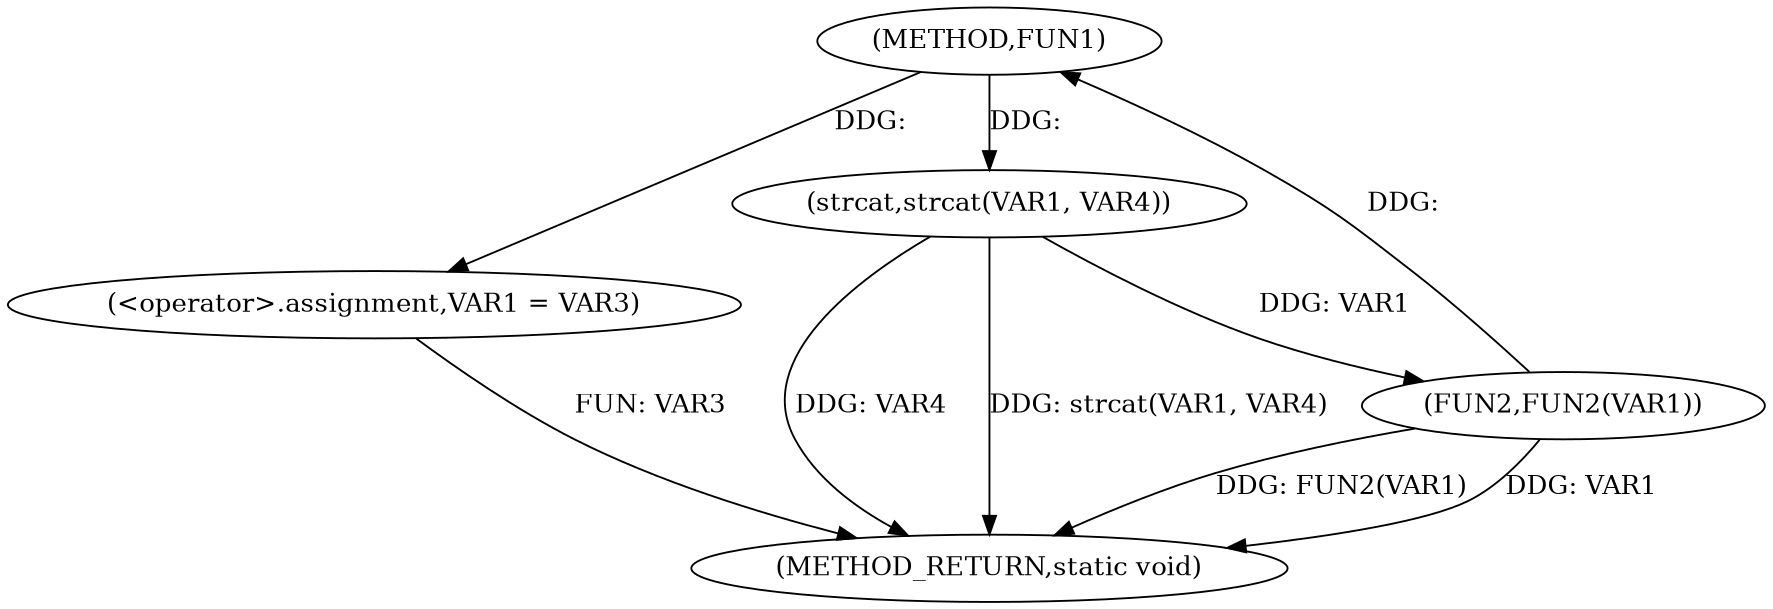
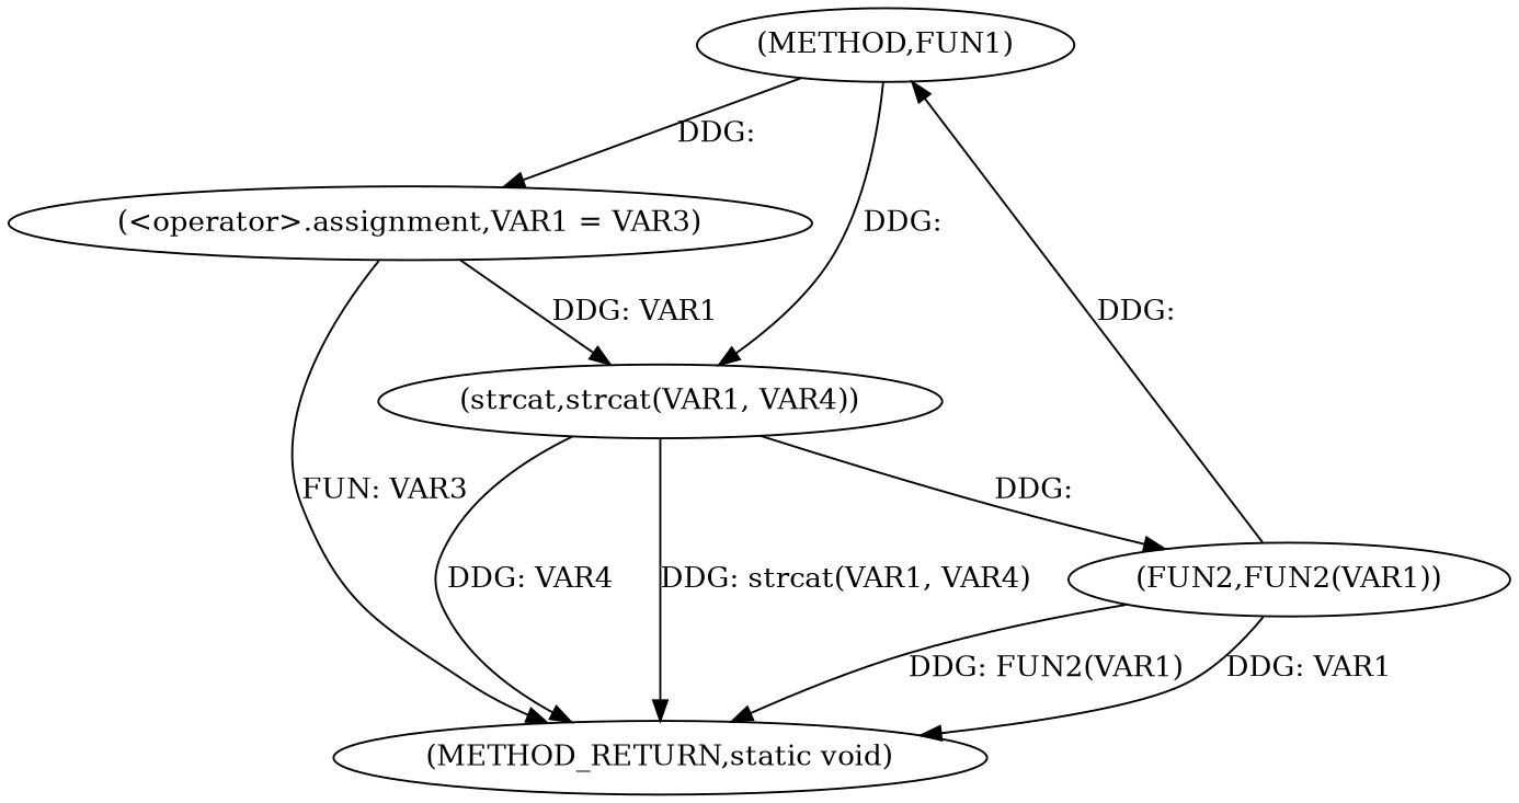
  digraph {
    n1 [label="(METHOD,FUN1)"]
    n2 [label="(<operator>.assignment,VAR1 = VAR3)"]
    n3 [label="(strcat,strcat(VAR1, VAR4))"]
    n4 [label="(METHOD_RETURN,static void)"]
    n5 [label="(FUN2,FUN2(VAR1))"]
    n1 -> n2 [label="DDG: "]
    n1 -> n3 [label="DDG: "]
+   n2 -> n3 [label="DDG: VAR1"]
    n2 -> n4 [label="FUN: VAR3"]
    n3 -> n4 [label="DDG: VAR4"]
    n3 -> n4 [label="DDG: strcat(VAR1, VAR4)"]
-   n3 -> n5 [label="DDG: VAR1"]
+   n3 -> n5 [label="DDG: "]
    n5 -> n1 [label="DDG: "]
    n5 -> n4 [label="DDG: FUN2(VAR1)"]
    n5 -> n4 [label="DDG: VAR1"]
  }
